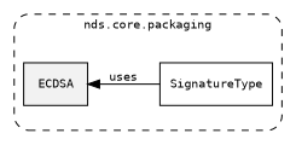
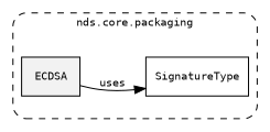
  digraph {
    fontsize=10
    rankdir=LR
    fontname="DejaVu Sans Mono"
    node [fontsize=10 shape=box fontname="DejaVu Sans Mono"]
    n1 [fillcolor="#0000000D" label=<<font face="monospace"><table align="center" border="0" cellspacing="0" cellpadding="0"><tr><td href="../../../content/packages/nds.core.packaging.html#Constant-ECDSA" title="Constant defined in nds.core.packaging">ECDSA</td></tr></table></font>> style=filled]
    n2 [label=<<font face="monospace"><table align="center" border="0" cellspacing="0" cellpadding="0"><tr><td href="../../../content/packages/nds.core.packaging.html#Subtype-SignatureType" title="Subtype defined in nds.core.packaging">SignatureType</td></tr></table></font>>]
    subgraph cluster_1 {
      label="nds.core.packaging"
      style="dashed, rounded"
      n1
      n2
    }
-   n2 -> n1 [fontsize=10 label=uses fontname="DejaVu Sans Mono"]
+   n1 -> n2 [fontsize=10 label=uses fontname="DejaVu Sans Mono"]
  }
